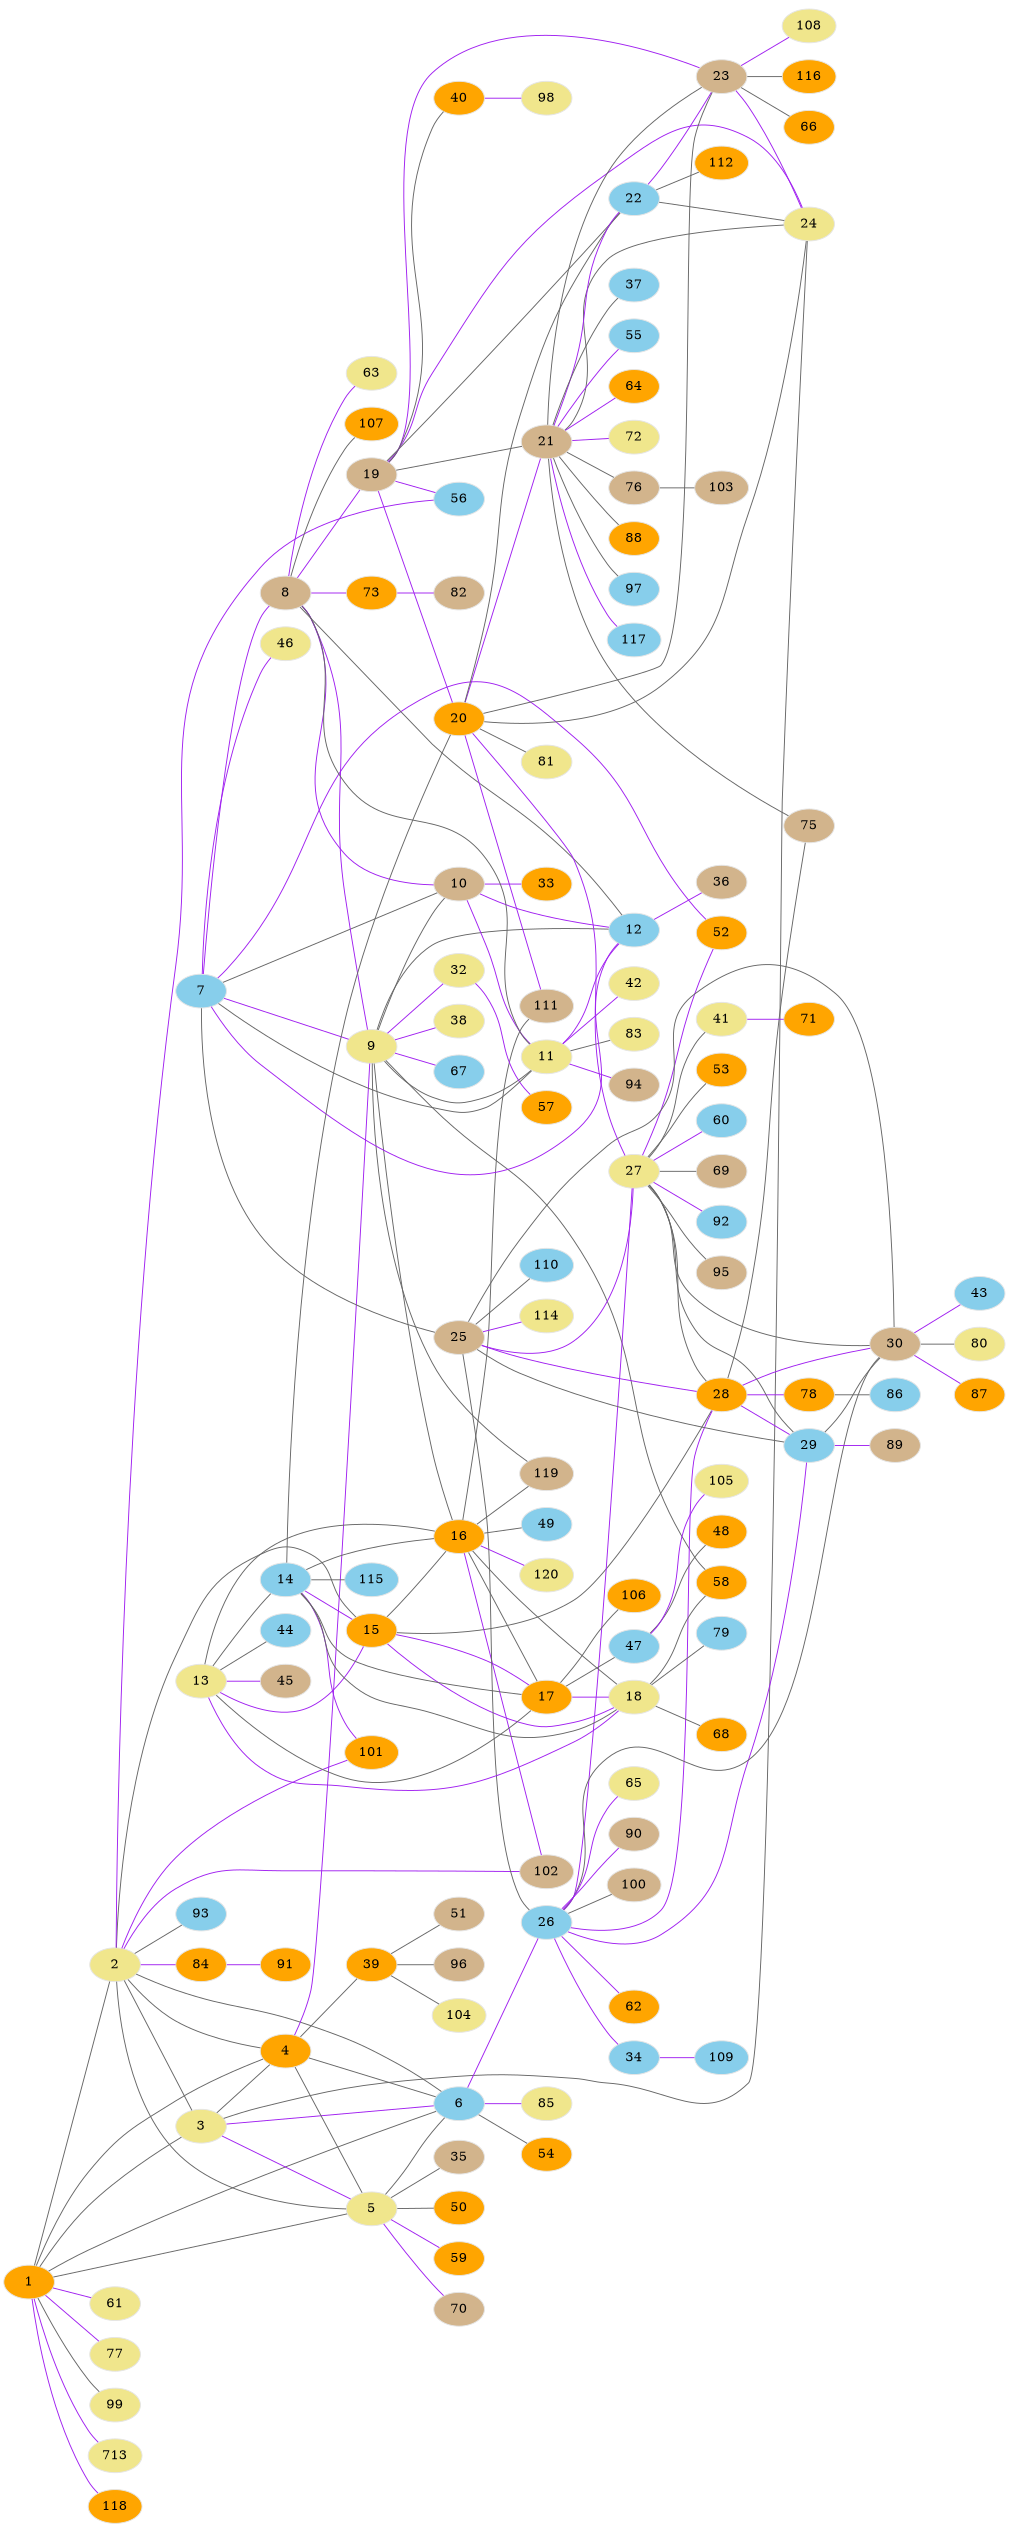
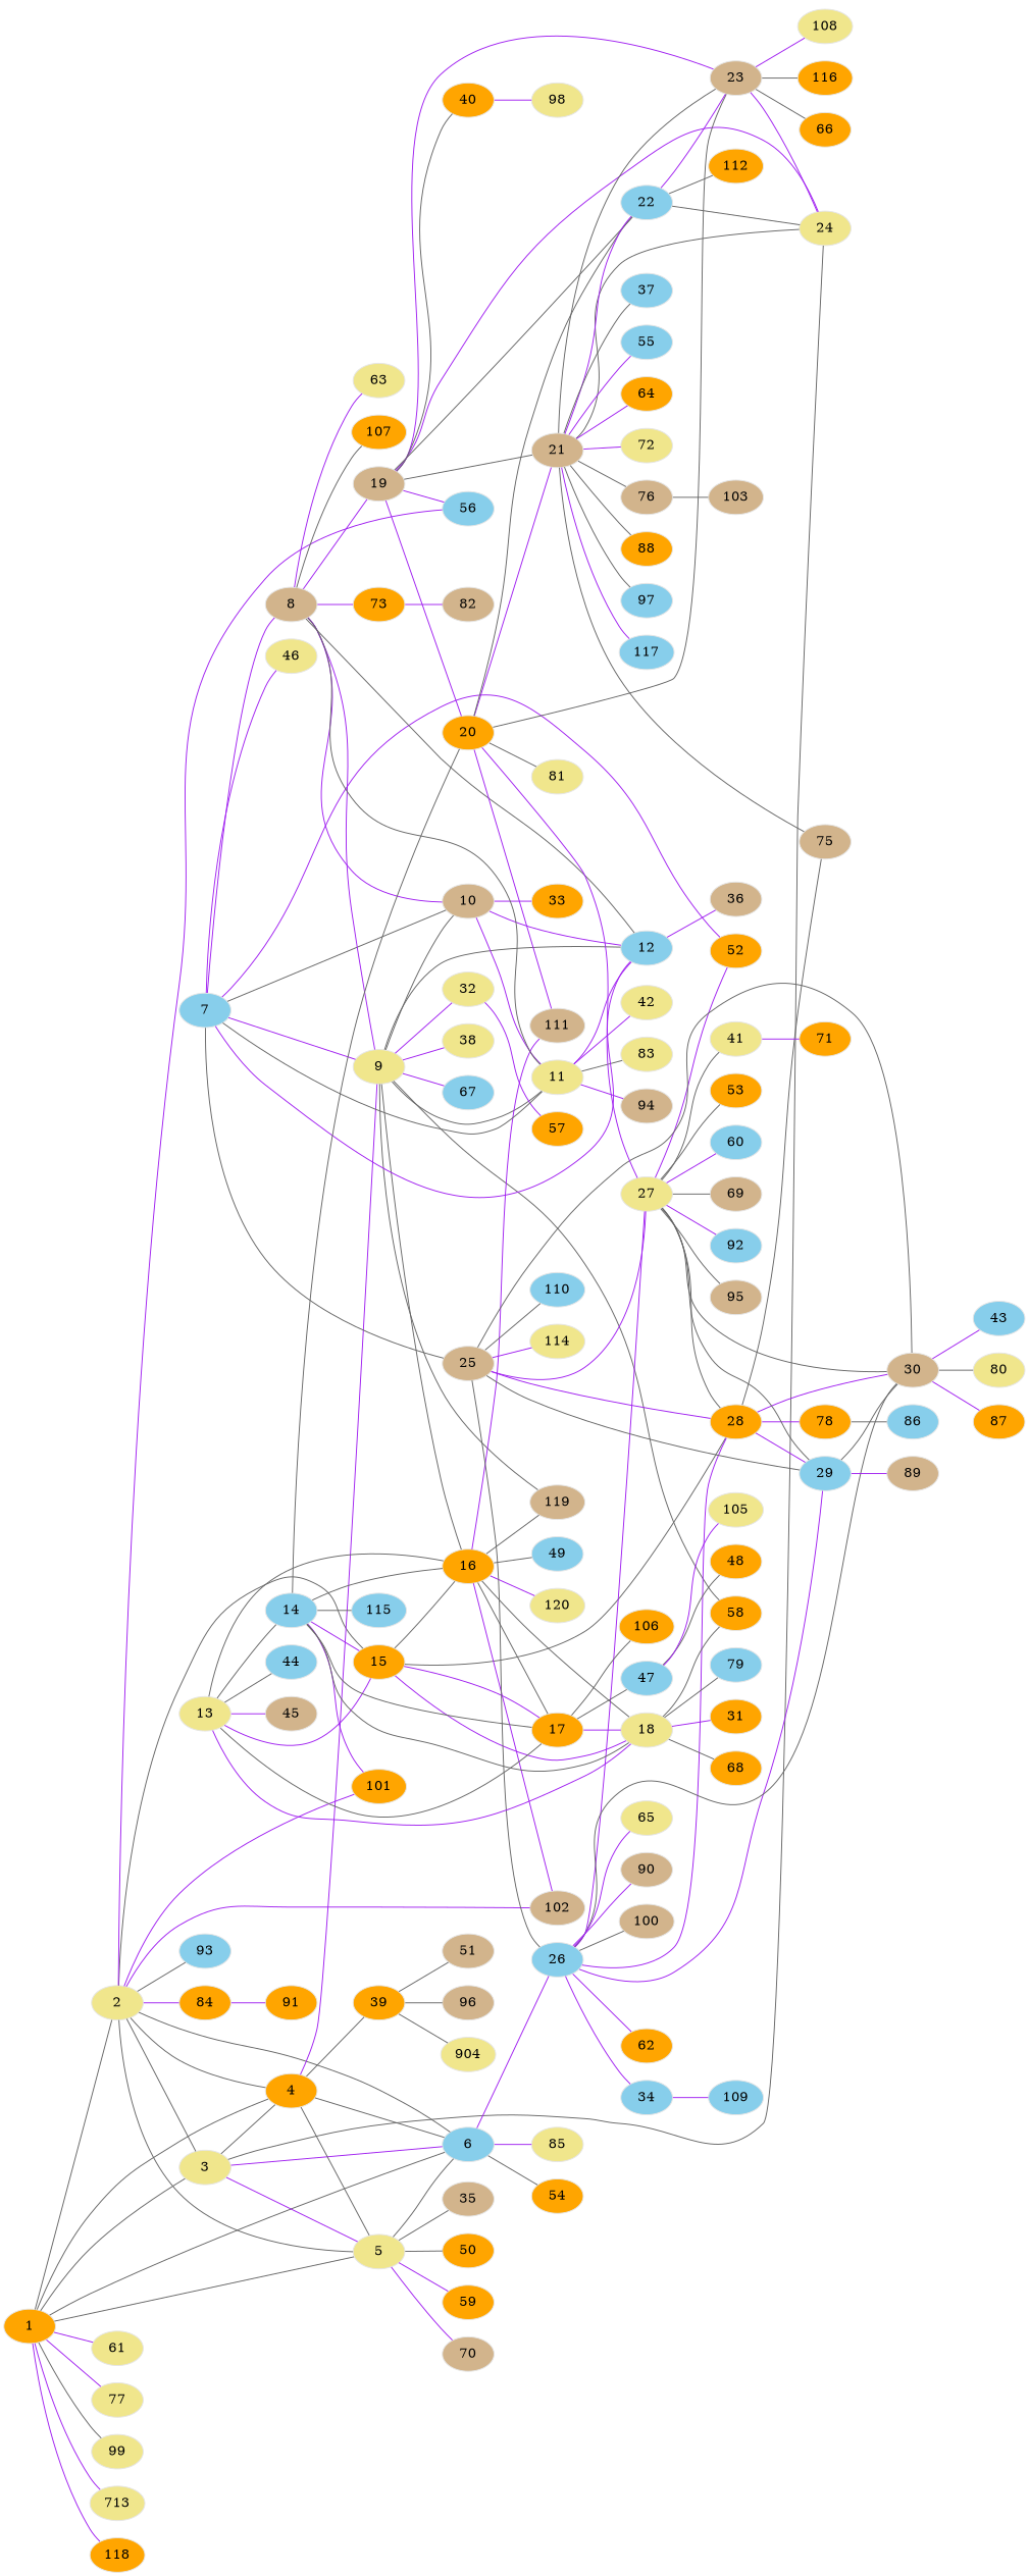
  graph {
    rankdir=LR
    node [color=gray90 fillcolor=orange style=filled]
    edge [color=gray40]
    2 [fillcolor=khaki]
    1
    3 [fillcolor=khaki]
    4
    5 [fillcolor=khaki]
    6 [fillcolor=skyblue]
    61 [fillcolor=khaki]
    77 [fillcolor=khaki]
    99 [fillcolor=khaki]
    n10 [fillcolor=khaki label=713]
    118
    15
    56 [fillcolor=skyblue]
    84
    93 [fillcolor=skyblue]
    101
    102 [fillcolor=tan]
    24 [fillcolor=khaki]
    9 [fillcolor=khaki]
    39
    35 [fillcolor=tan]
    50
    59
    70 [fillcolor=tan]
    26 [fillcolor=skyblue]
    54
    85 [fillcolor=khaki]
    16
    17
    18 [fillcolor=khaki]
    28
    91
    10 [fillcolor=tan]
    11 [fillcolor=khaki]
    12 [fillcolor=skyblue]
    32 [fillcolor=khaki]
    38 [fillcolor=khaki]
    58
    67 [fillcolor=skyblue]
    119 [fillcolor=tan]
    51 [fillcolor=tan]
    96 [fillcolor=tan]
-   104 [fillcolor=khaki]
+   104 [fillcolor=khaki label=904]
    27 [fillcolor=khaki]
    29 [fillcolor=skyblue]
    30 [fillcolor=tan]
    34 [fillcolor=skyblue]
    62
    65 [fillcolor=khaki]
    90 [fillcolor=tan]
    100 [fillcolor=tan]
    7 [fillcolor=skyblue]
    8 [fillcolor=tan]
    25 [fillcolor=tan]
    46 [fillcolor=khaki]
    52
    19 [fillcolor=tan]
    63 [fillcolor=khaki]
    73
    107
    33
    42 [fillcolor=khaki]
    83 [fillcolor=khaki]
    94 [fillcolor=tan]
    36 [fillcolor=tan]
    110 [fillcolor=skyblue]
    114 [fillcolor=khaki]
    20
    21 [fillcolor=tan]
    22 [fillcolor=skyblue]
    23 [fillcolor=tan]
    40
    82 [fillcolor=tan]
    49 [fillcolor=skyblue]
    111 [fillcolor=tan]
    120 [fillcolor=khaki]
    57
    13 [fillcolor=khaki]
    14 [fillcolor=skyblue]
    44 [fillcolor=skyblue]
    45 [fillcolor=tan]
    115 [fillcolor=skyblue]
    47 [fillcolor=skyblue]
    106
+   31
    68
    79 [fillcolor=skyblue]
    81 [fillcolor=khaki]
    75 [fillcolor=tan]
    78
    48
    105 [fillcolor=khaki]
    37 [fillcolor=skyblue]
    55 [fillcolor=skyblue]
    64
    72 [fillcolor=khaki]
    76 [fillcolor=tan]
    88
    97 [fillcolor=skyblue]
    117 [fillcolor=skyblue]
    112
    66
    108 [fillcolor=khaki]
    116
    98 [fillcolor=khaki]
    41 [fillcolor=khaki]
    53
    60 [fillcolor=skyblue]
    69 [fillcolor=tan]
    92 [fillcolor=skyblue]
    95 [fillcolor=tan]
    103 [fillcolor=tan]
    89 [fillcolor=tan]
    43 [fillcolor=skyblue]
    80 [fillcolor=khaki]
    87
    109 [fillcolor=skyblue]
    71
    86 [fillcolor=skyblue]
    2 -- 3
    2 -- 4
    2 -- 5
    2 -- 6
    2 -- 15
    2 -- 56 [color=purple]
    2 -- 84 [color=purple]
    2 -- 93
    2 -- 101 [color=purple]
    2 -- 102 [color=purple]
    1 -- 2
    1 -- 3
    1 -- 4
    1 -- 5
    1 -- 6
    1 -- 61 [color=purple]
    1 -- 77 [color=purple]
    1 -- 99
    1 -- n10 [color=purple]
    1 -- 118 [color=purple]
    3 -- 4
    3 -- 5 [color=purple]
    3 -- 6 [color=purple]
    3 -- 24
    4 -- 5
    4 -- 6
    4 -- 9 [color=purple]
    4 -- 39
    5 -- 6
    5 -- 35
    5 -- 50
    5 -- 59 [color=purple]
    5 -- 70 [color=purple]
    6 -- 26 [color=purple]
    6 -- 54
    6 -- 85 [color=purple]
    15 -- 16
    15 -- 17 [color=purple]
    15 -- 18 [color=purple]
    15 -- 28
    84 -- 91 [color=purple]
    9 -- 16
    9 -- 10
    9 -- 11
    9 -- 12
    9 -- 32 [color=purple]
    9 -- 38 [color=purple]
    9 -- 58
    9 -- 67 [color=purple]
    9 -- 119
    39 -- 51
    39 -- 96
    39 -- 104
    26 -- 28 [color=purple]
    26 -- 27 [color=purple]
    26 -- 29 [color=purple]
    26 -- 30
    26 -- 34 [color=purple]
    26 -- 62 [color=purple]
    26 -- 65 [color=purple]
    26 -- 90 [color=purple]
    26 -- 100
    16 -- 102 [color=purple]
    16 -- 17
    16 -- 18
    16 -- 119
    16 -- 49
-   16 -- 111
+   16 -- 111 [color=purple]
    16 -- 120 [color=purple]
    17 -- 18 [color=purple]
    17 -- 47
    17 -- 106
    18 -- 58
+   18 -- 31 [color=purple]
    18 -- 68
    18 -- 79
    28 -- 29 [color=purple]
    28 -- 30 [color=purple]
    28 -- 75
    28 -- 78 [color=purple]
    10 -- 11 [color=purple]
    10 -- 12 [color=purple]
    10 -- 33 [color=purple]
    11 -- 12 [color=purple]
    11 -- 42 [color=purple]
    11 -- 83
    11 -- 94 [color=purple]
    12 -- 36 [color=purple]
    32 -- 57 [color=purple]
    27 -- 28
    27 -- 29
    27 -- 30
    27 -- 52 [color=purple]
    27 -- 41
    27 -- 53
    27 -- 60 [color=purple]
    27 -- 69
    27 -- 92 [color=purple]
    27 -- 95
    29 -- 30
    29 -- 89 [color=purple]
    30 -- 43 [color=purple]
    30 -- 80
    30 -- 87 [color=purple]
    34 -- 109 [color=purple]
    7 -- 9 [color=purple]
    7 -- 10
    7 -- 11
    7 -- 12 [color=purple]
    7 -- 8 [color=purple]
    7 -- 25
    7 -- 46 [color=purple]
    7 -- 52 [color=purple]
    8 -- 9 [color=purple]
    8 -- 10 [color=purple]
    8 -- 11
    8 -- 12
    8 -- 19 [color=purple]
    8 -- 63 [color=purple]
    8 -- 73 [color=purple]
    8 -- 107
    25 -- 26
    25 -- 28 [color=purple]
    25 -- 27 [color=purple]
    25 -- 29
    25 -- 30
    25 -- 110
    25 -- 114 [color=purple]
    19 -- 56 [color=purple]
    19 -- 24 [color=purple]
    19 -- 20 [color=purple]
    19 -- 21
    19 -- 22
    19 -- 23 [color=purple]
    19 -- 40
    73 -- 82 [color=purple]
-   20 -- 24
    20 -- 27 [color=purple]
    20 -- 21 [color=purple]
    20 -- 22
    20 -- 23
    20 -- 111 [color=purple]
    20 -- 81
    21 -- 24
    21 -- 22 [color=purple]
    21 -- 23
    21 -- 75
    21 -- 37
    21 -- 55 [color=purple]
    21 -- 64 [color=purple]
    21 -- 72 [color=purple]
    21 -- 76
    21 -- 88
    21 -- 97
    21 -- 117 [color=purple]
    22 -- 24
    22 -- 23 [color=purple]
    22 -- 112
    23 -- 24 [color=purple]
    23 -- 66
    23 -- 108 [color=purple]
    23 -- 116
    40 -- 98 [color=purple]
    13 -- 15 [color=purple]
    13 -- 16
    13 -- 17
    13 -- 18 [color=purple]
    13 -- 14
    13 -- 44
    13 -- 45 [color=purple]
    14 -- 15 [color=purple]
    14 -- 101 [color=purple]
    14 -- 16
    14 -- 17
    14 -- 18
    14 -- 20
    14 -- 115
    47 -- 48
    47 -- 105 [color=purple]
    78 -- 86
    76 -- 103
    41 -- 71 [color=purple]
  }
